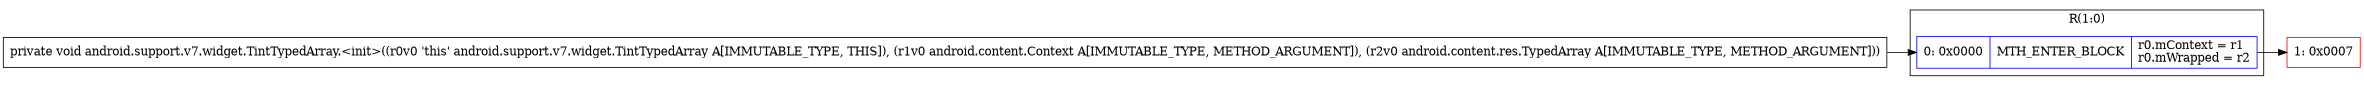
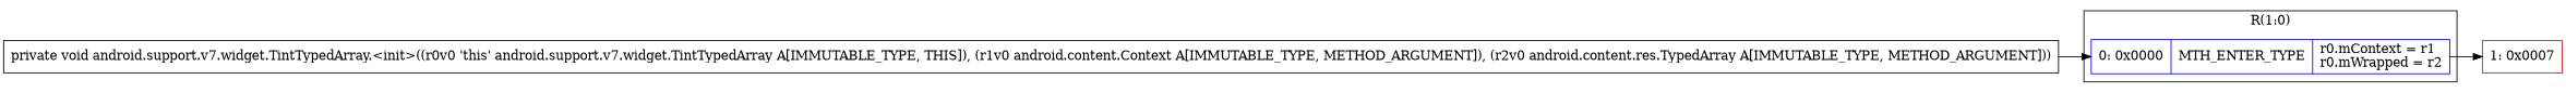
  digraph {
    rankdir=LR
    node [shape=record]
-   n1 [color=blue label="{0\:\ 0x0000|MTH_ENTER_BLOCK\l|r0.mContext = r1\lr0.mWrapped = r2\l}"]
+   n1 [color=blue label="{0\:\ 0x0000|MTH_ENTER_TYPE\l|r0.mContext = r1\lr0.mWrapped = r2\l}"]
    n2 [color=red label="{1\:\ 0x0007}"]
    n3 [label="{private void android.support.v7.widget.TintTypedArray.\<init\>((r0v0 'this' android.support.v7.widget.TintTypedArray A[IMMUTABLE_TYPE, THIS]), (r1v0 android.content.Context A[IMMUTABLE_TYPE, METHOD_ARGUMENT]), (r2v0 android.content.res.TypedArray A[IMMUTABLE_TYPE, METHOD_ARGUMENT])) }"]
    subgraph cluster_1 {
      label="R(1:0)"
      n1
    }
    n1 -> n2
    n3 -> n1
  }
